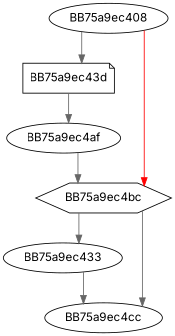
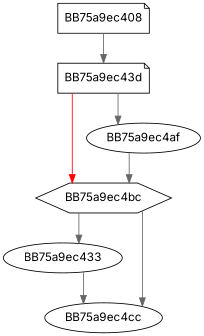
  digraph {
    fontname=Inter
    splines=ortho
    node [fontname=Inter shape=ellipse]
    edge [color=gray40 fontname=Inter]
-   BB75a9ec408
+   BB75a9ec408 [shape=note]
    BB75a9ec43d [shape=note]
    BB75a9ec4bc [shape=hexagon]
    BB75a9ec4af
    BB75a9ec433
    BB75a9ec4cc
    BB75a9ec408 -> BB75a9ec43d
-   BB75a9ec408 -> BB75a9ec4bc [color=red]
+   BB75a9ec43d -> BB75a9ec4bc [color=red]
    BB75a9ec43d -> BB75a9ec4af
    BB75a9ec4bc -> BB75a9ec433
    BB75a9ec4bc -> BB75a9ec4cc
    BB75a9ec4af -> BB75a9ec4bc
    BB75a9ec433 -> BB75a9ec4cc
  }
